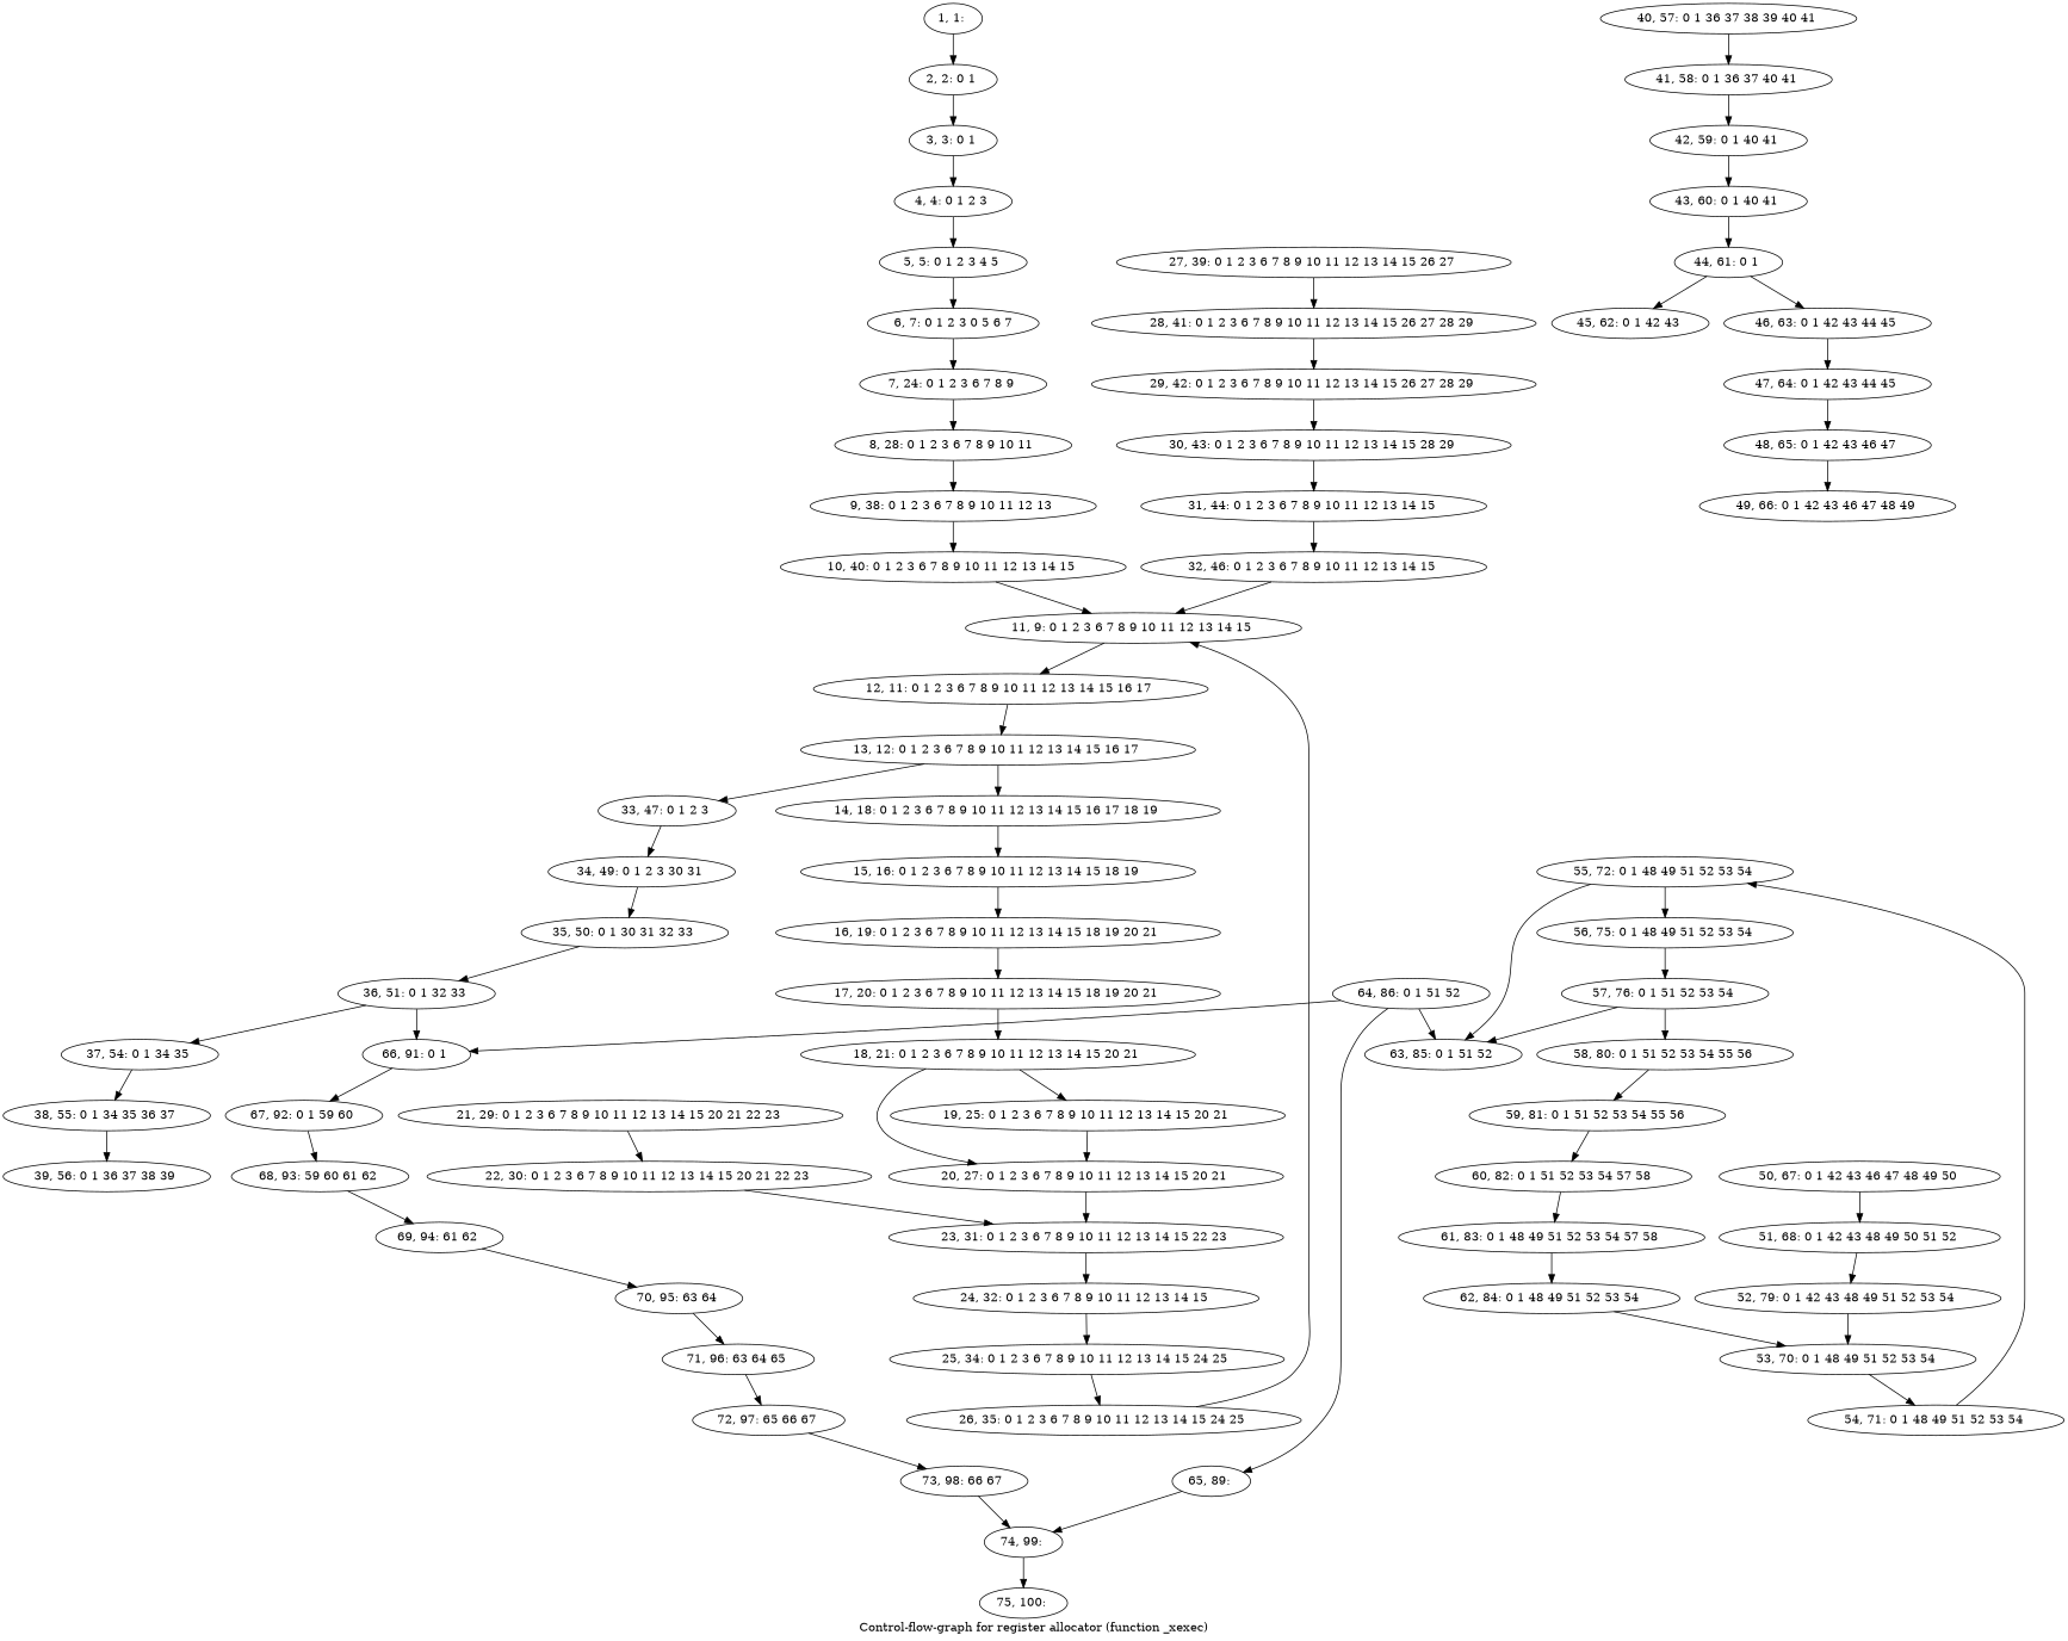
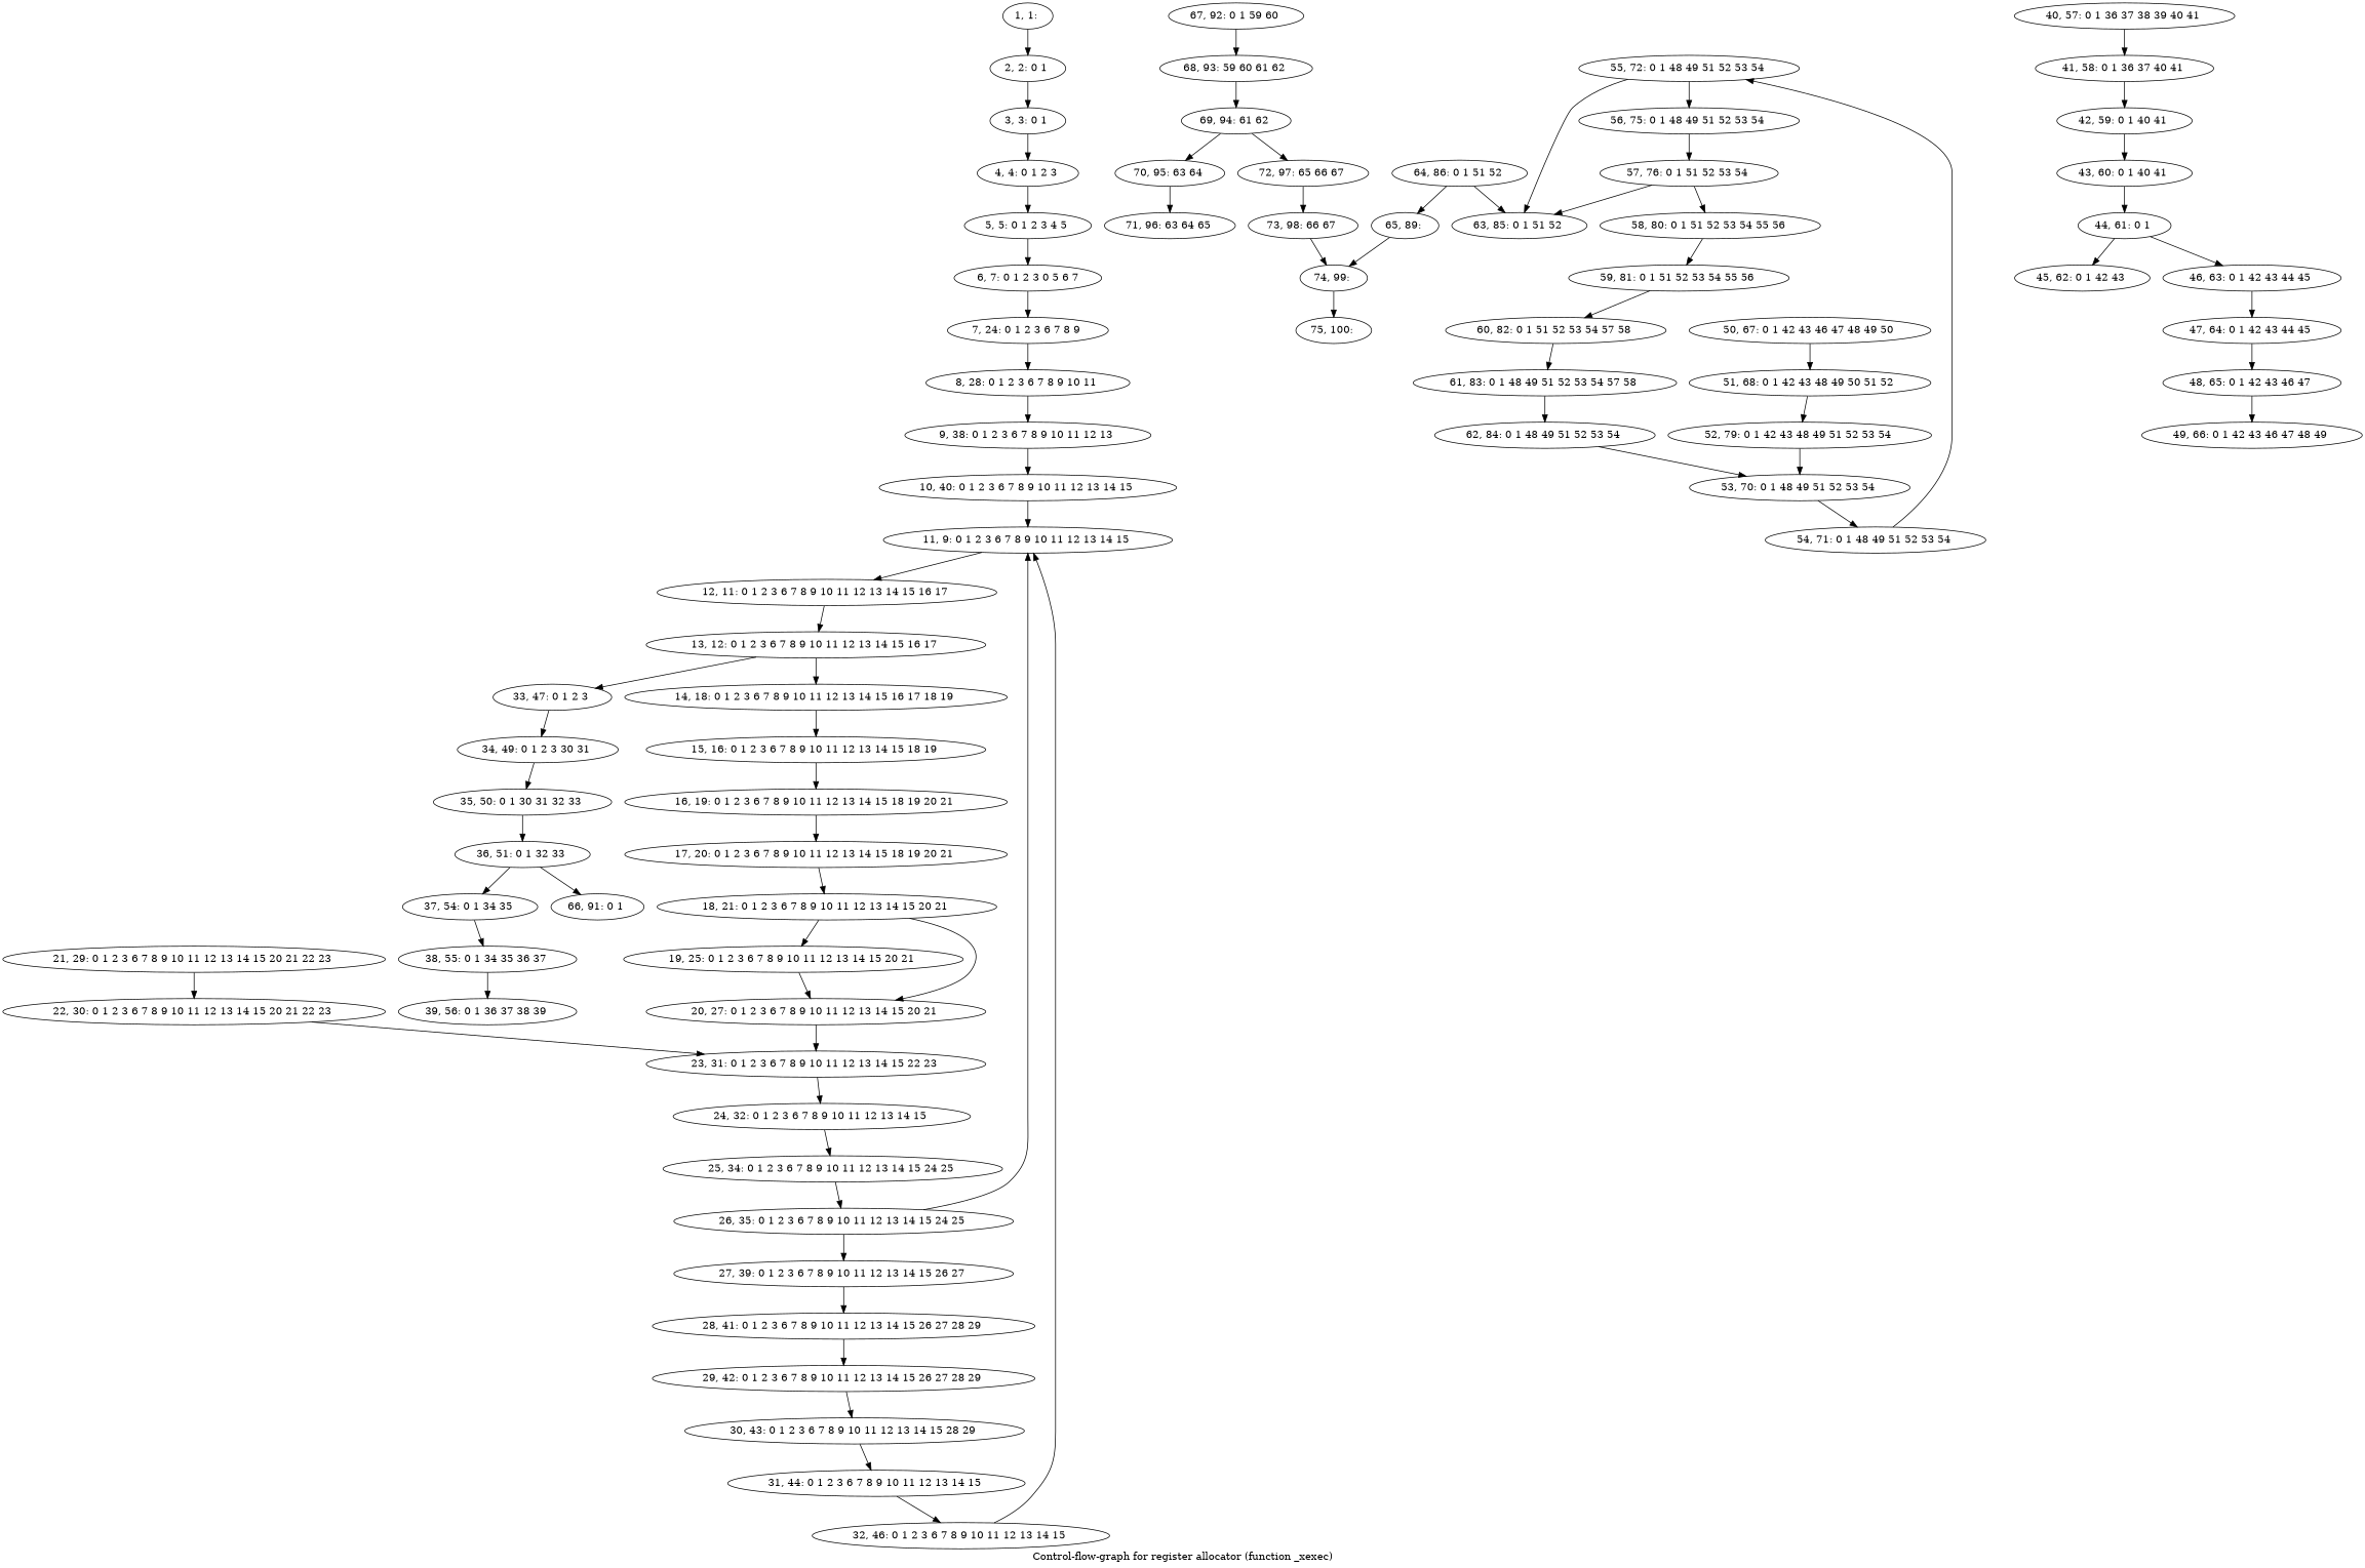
  digraph {
    label="Control-flow-graph for register allocator (function _xexec)"
    n1 [label="1, 1: "]
    n2 [label="2, 2: 0 1 "]
    n3 [label="3, 3: 0 1 "]
    n4 [label="4, 4: 0 1 2 3 "]
    n5 [label="5, 5: 0 1 2 3 4 5 "]
    n6 [label="6, 7: 0 1 2 3 0 5 6 7"]
    n7 [label="7, 24: 0 1 2 3 6 7 8 9 "]
    n8 [label="8, 28: 0 1 2 3 6 7 8 9 10 11 "]
    n9 [label="9, 38: 0 1 2 3 6 7 8 9 10 11 12 13 "]
    n10 [label="10, 40: 0 1 2 3 6 7 8 9 10 11 12 13 14 15 "]
    n11 [label="11, 9: 0 1 2 3 6 7 8 9 10 11 12 13 14 15 "]
    n12 [label="12, 11: 0 1 2 3 6 7 8 9 10 11 12 13 14 15 16 17 "]
    n13 [label="13, 12: 0 1 2 3 6 7 8 9 10 11 12 13 14 15 16 17 "]
    n14 [label="14, 18: 0 1 2 3 6 7 8 9 10 11 12 13 14 15 16 17 18 19 "]
    n15 [label="33, 47: 0 1 2 3 "]
    n16 [label="15, 16: 0 1 2 3 6 7 8 9 10 11 12 13 14 15 18 19 "]
    n17 [label="34, 49: 0 1 2 3 30 31 "]
    n18 [label="16, 19: 0 1 2 3 6 7 8 9 10 11 12 13 14 15 18 19 20 21 "]
    n19 [label="17, 20: 0 1 2 3 6 7 8 9 10 11 12 13 14 15 18 19 20 21 "]
    n20 [label="18, 21: 0 1 2 3 6 7 8 9 10 11 12 13 14 15 20 21 "]
    n21 [label="19, 25: 0 1 2 3 6 7 8 9 10 11 12 13 14 15 20 21 "]
    n22 [label="20, 27: 0 1 2 3 6 7 8 9 10 11 12 13 14 15 20 21 "]
    n23 [label="23, 31: 0 1 2 3 6 7 8 9 10 11 12 13 14 15 22 23 "]
    n24 [label="21, 29: 0 1 2 3 6 7 8 9 10 11 12 13 14 15 20 21 22 23 "]
    n25 [label="22, 30: 0 1 2 3 6 7 8 9 10 11 12 13 14 15 20 21 22 23 "]
    n26 [label="24, 32: 0 1 2 3 6 7 8 9 10 11 12 13 14 15 "]
    n27 [label="25, 34: 0 1 2 3 6 7 8 9 10 11 12 13 14 15 24 25 "]
    n28 [label="26, 35: 0 1 2 3 6 7 8 9 10 11 12 13 14 15 24 25 "]
    n29 [label="27, 39: 0 1 2 3 6 7 8 9 10 11 12 13 14 15 26 27 "]
    n30 [label="28, 41: 0 1 2 3 6 7 8 9 10 11 12 13 14 15 26 27 28 29 "]
    n31 [label="29, 42: 0 1 2 3 6 7 8 9 10 11 12 13 14 15 26 27 28 29 "]
    n32 [label="30, 43: 0 1 2 3 6 7 8 9 10 11 12 13 14 15 28 29 "]
    n33 [label="31, 44: 0 1 2 3 6 7 8 9 10 11 12 13 14 15 "]
    n34 [label="32, 46: 0 1 2 3 6 7 8 9 10 11 12 13 14 15 "]
    n35 [label="35, 50: 0 1 30 31 32 33 "]
    n36 [label="36, 51: 0 1 32 33 "]
    n37 [label="37, 54: 0 1 34 35 "]
    n38 [label="66, 91: 0 1 "]
    n39 [label="38, 55: 0 1 34 35 36 37 "]
    n40 [label="67, 92: 0 1 59 60 "]
    n41 [label="39, 56: 0 1 36 37 38 39 "]
    n42 [label="40, 57: 0 1 36 37 38 39 40 41 "]
    n43 [label="41, 58: 0 1 36 37 40 41 "]
    n44 [label="42, 59: 0 1 40 41 "]
    n45 [label="43, 60: 0 1 40 41 "]
    n46 [label="44, 61: 0 1 "]
    n47 [label="45, 62: 0 1 42 43 "]
    n48 [label="46, 63: 0 1 42 43 44 45 "]
    n49 [label="47, 64: 0 1 42 43 44 45 "]
    n50 [label="48, 65: 0 1 42 43 46 47 "]
    n51 [label="49, 66: 0 1 42 43 46 47 48 49 "]
    n52 [label="50, 67: 0 1 42 43 46 47 48 49 50 "]
    n53 [label="51, 68: 0 1 42 43 48 49 50 51 52 "]
    n54 [label="52, 79: 0 1 42 43 48 49 51 52 53 54 "]
    n55 [label="53, 70: 0 1 48 49 51 52 53 54 "]
    n56 [label="54, 71: 0 1 48 49 51 52 53 54 "]
    n57 [label="55, 72: 0 1 48 49 51 52 53 54 "]
    n58 [label="56, 75: 0 1 48 49 51 52 53 54 "]
    n59 [label="63, 85: 0 1 51 52 "]
    n60 [label="57, 76: 0 1 51 52 53 54 "]
    n61 [label="58, 80: 0 1 51 52 53 54 55 56 "]
    n62 [label="59, 81: 0 1 51 52 53 54 55 56 "]
    n63 [label="60, 82: 0 1 51 52 53 54 57 58 "]
    n64 [label="61, 83: 0 1 48 49 51 52 53 54 57 58 "]
    n65 [label="62, 84: 0 1 48 49 51 52 53 54 "]
    n66 [label="64, 86: 0 1 51 52 "]
    n67 [label="65, 89: "]
    n68 [label="74, 99: "]
    n69 [label="75, 100: "]
    n70 [label="68, 93: 59 60 61 62 "]
    n71 [label="69, 94: 61 62 "]
    n72 [label="70, 95: 63 64 "]
    n73 [label="71, 96: 63 64 65 "]
    n74 [label="72, 97: 65 66 67 "]
    n75 [label="73, 98: 66 67 "]
    n1 -> n2
    n2 -> n3
    n3 -> n4
    n4 -> n5
    n5 -> n6
    n6 -> n7
    n7 -> n8
    n8 -> n9
    n9 -> n10
    n10 -> n11
    n11 -> n12
    n12 -> n13
    n13 -> n14
    n13 -> n15
    n14 -> n16
    n15 -> n17
    n16 -> n18
    n17 -> n35
    n18 -> n19
    n19 -> n20
    n20 -> n21
    n20 -> n22
    n21 -> n22
    n22 -> n23
    n23 -> n26
    n24 -> n25
    n25 -> n23
    n26 -> n27
    n27 -> n28
    n28 -> n11
+   n28 -> n29
    n29 -> n30
    n30 -> n31
    n31 -> n32
    n32 -> n33
    n33 -> n34
    n34 -> n11
    n35 -> n36
    n36 -> n37
    n36 -> n38
    n37 -> n39
-   n38 -> n40
    n39 -> n41
    n40 -> n70
    n42 -> n43
    n43 -> n44
    n44 -> n45
    n45 -> n46
    n46 -> n47
    n46 -> n48
    n48 -> n49
    n49 -> n50
    n50 -> n51
    n52 -> n53
    n53 -> n54
    n54 -> n55
    n55 -> n56
    n56 -> n57
    n57 -> n58
    n57 -> n59
    n58 -> n60
    n60 -> n59
    n60 -> n61
    n61 -> n62
    n62 -> n63
    n63 -> n64
    n64 -> n65
    n65 -> n55
-   n66 -> n38
    n66 -> n59
    n66 -> n67
    n67 -> n68
    n68 -> n69
    n70 -> n71
    n71 -> n72
    n72 -> n73
-   n73 -> n74
+   n71 -> n74
    n74 -> n75
    n75 -> n68
  }
